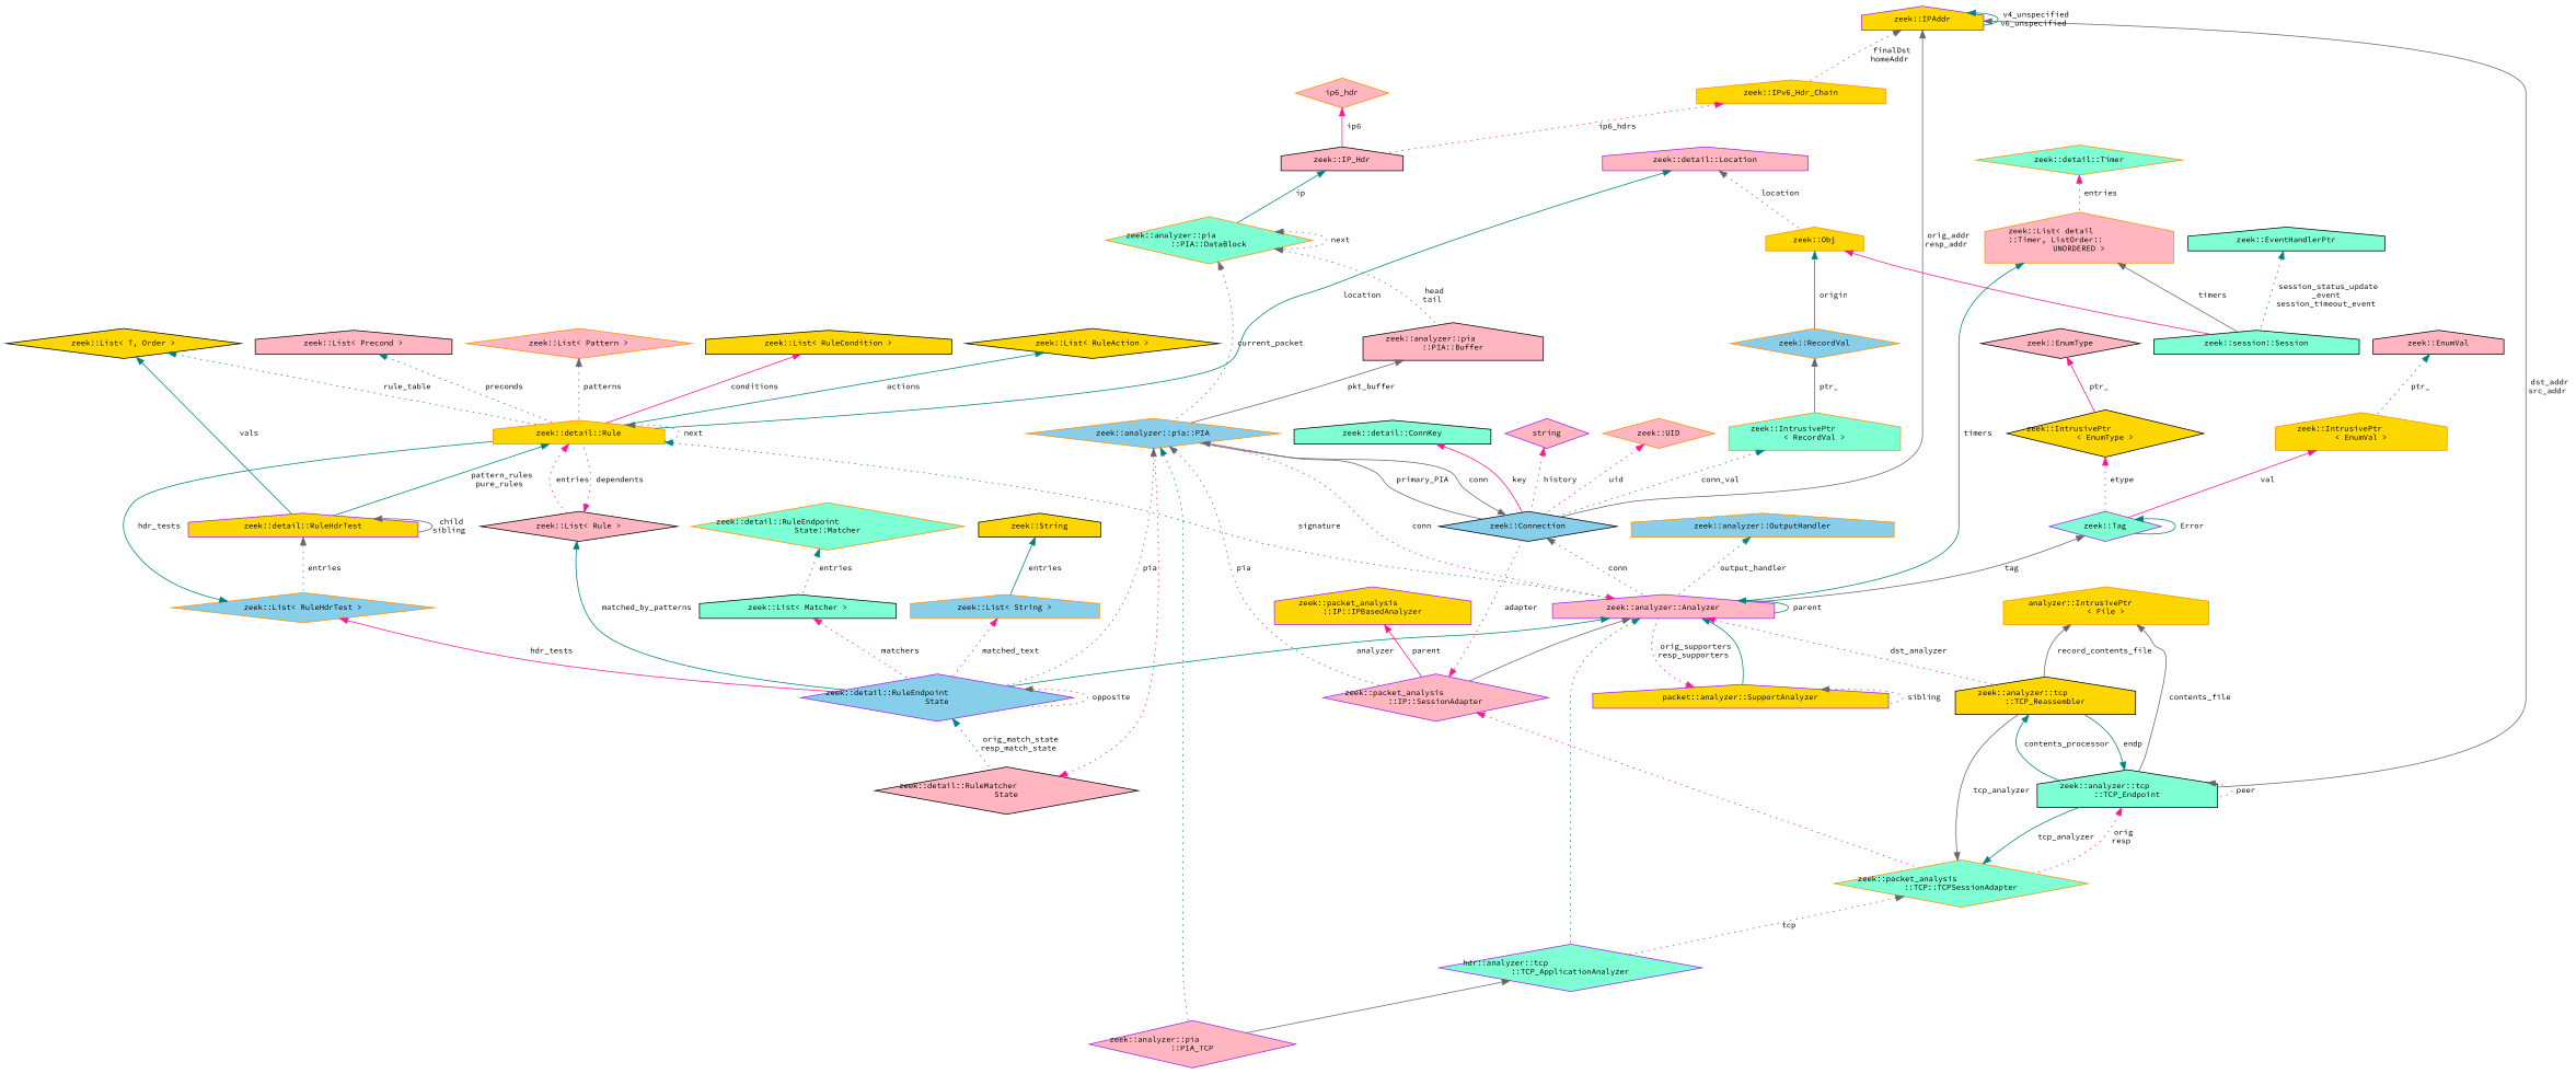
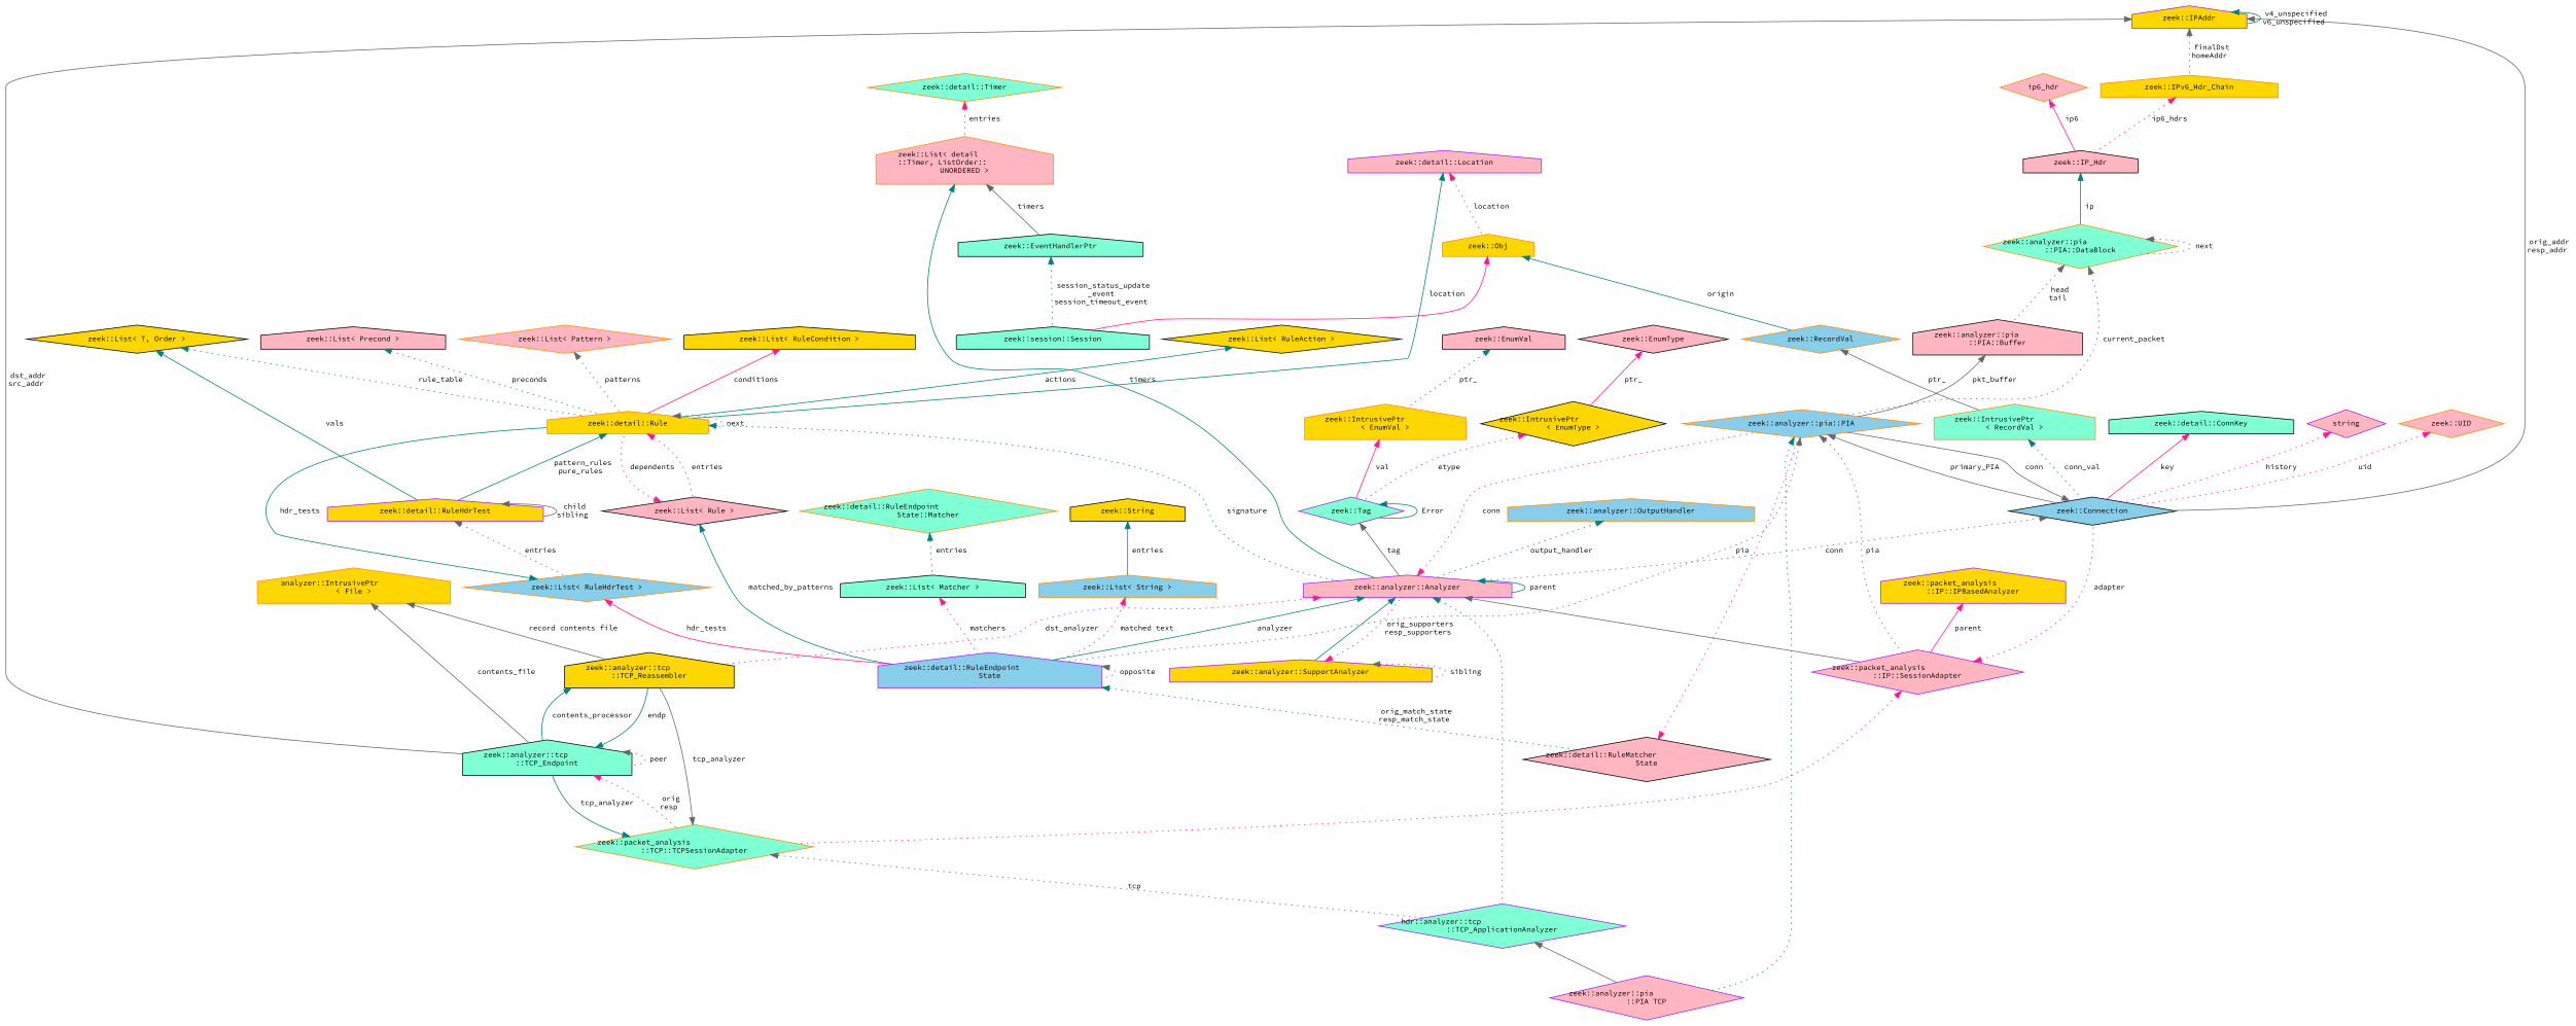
  digraph {
    fontname="Source Code Pro"
    rankdir=TB
    node [color=darkorange fillcolor=lightpink fontname="Source Code Pro" fontsize=10 shape=house style=filled]
    edge [color=teal dir=back fontname="Source Code Pro" fontsize=10 labelfontname=Helvetica labelfontsize=10 style=dotted]
    n1 [color=purple fontcolor=black height=0.2 label="zeek::analyzer::pia\l::PIA_TCP" shape=diamond width=0.4]
    n2 [fillcolor=skyblue height=0.2 label="zeek::analyzer::pia::PIA" shape=diamond width=0.4]
-   n3 [color=purple fillcolor=skyblue height=0.2 label="zeek::detail::RuleEndpoint\lState" shape=diamond width=0.4]
+   n3 [color=purple fillcolor=skyblue height=0.2 label="zeek::detail::RuleEndpoint\lState" width=0.4]
    n4 [color=black fillcolor=skyblue height=0.2 label="zeek::Connection" shape=diamond width=0.4]
    n5 [color=purple height=0.2 label="zeek::packet_analysis\l::IP::SessionAdapter" shape=diamond width=0.4]
    n6 [color=black height=0.2 label="zeek::detail::RuleMatcher\lState" shape=diamond width=0.4]
    n7 [color=purple height=0.2 label="zeek::analyzer::Analyzer" width=0.4]
    n8 [fillcolor=aquamarine height=0.2 label="zeek::packet_analysis\l::TCP::TCPSessionAdapter" shape=diamond width=0.4]
-   n9 [color=purple fillcolor=gold height=0.2 label="packet::analyzer::SupportAnalyzer" width=0.4]
+   n9 [color=purple fillcolor=gold height=0.2 label="zeek::analyzer::SupportAnalyzer" width=0.4]
    n10 [color=purple fillcolor=aquamarine height=0.2 label="hdr::analyzer::tcp\l::TCP_ApplicationAnalyzer" shape=diamond width=0.4]
    n11 [color=black fillcolor=gold height=0.2 label="zeek::analyzer::tcp\l::TCP_Reassembler" width=0.4]
    n12 [color=black fillcolor=aquamarine height=0.2 label="zeek::analyzer::tcp\l::TCP_Endpoint" width=0.4]
    n13 [color=purple fillcolor=aquamarine height=0.2 label="zeek::Tag" shape=diamond width=0.4]
    n14 [fillcolor=gold height=0.2 label="zeek::IntrusivePtr\l\< EnumVal \>" width=0.4]
    n15 [color=black height=0.2 label="zeek::EnumVal" width=0.4]
    n16 [color=black fillcolor=gold height=0.2 label="zeek::IntrusivePtr\l\< EnumType \>" shape=diamond width=0.4]
    n17 [color=black height=0.2 label="zeek::EnumType" shape=diamond width=0.4]
    n18 [color=black fillcolor=aquamarine height=0.2 label="zeek::session::Session" width=0.4]
    n19 [fillcolor=gold height=0.2 label="zeek::Obj" width=0.4]
    n20 [fillcolor=skyblue height=0.2 label="zeek::RecordVal" shape=diamond width=0.4]
    n21 [fillcolor=aquamarine height=0.2 label="zeek::IntrusivePtr\l\< RecordVal \>" width=0.4]
    n22 [color=purple height=0.2 label="zeek::detail::Location" width=0.4]
    n23 [fillcolor=gold height=0.2 label="zeek::detail::Rule" width=0.4]
    n24 [color=purple fillcolor=gold height=0.2 label="zeek::detail::RuleHdrTest" width=0.4]
    n25 [color=black height=0.2 label="zeek::List\< Rule \>" shape=diamond width=0.4]
    n26 [height=0.2 label="zeek::List\< detail\l::Timer, ListOrder::\lUNORDERED \>" width=0.4]
    n27 [fillcolor=aquamarine height=0.2 label="zeek::detail::Timer" shape=diamond width=0.4]
    n28 [color=black fillcolor=aquamarine height=0.2 label="zeek::EventHandlerPtr" width=0.4]
    n29 [color=purple fillcolor=gold height=0.2 label="zeek::IPAddr" width=0.4]
    n30 [fillcolor=gold height=0.2 label="zeek::IPv6_Hdr_Chain" width=0.4]
    n31 [color=black height=0.2 label="zeek::IP_Hdr" width=0.4]
    n32 [color=black fillcolor=aquamarine height=0.2 label="zeek::detail::ConnKey" width=0.4]
    n33 [color=purple height=0.2 label=string shape=diamond width=0.4]
    n34 [color=purple fillcolor=gold height=0.2 label="zeek::packet_analysis\l::IP::IPBasedAnalyzer" width=0.4]
    n35 [height=0.2 label="zeek::UID" shape=diamond width=0.4]
    n36 [fillcolor=skyblue height=0.2 label="zeek::List\< RuleHdrTest \>" shape=diamond width=0.4]
    n37 [color=black fillcolor=gold height=0.2 label="zeek::List\< T, Order \>" shape=diamond width=0.4]
    n38 [color=black fillcolor=gold height=0.2 label="zeek::List\< RuleCondition \>" width=0.4]
    n39 [color=black fillcolor=gold height=0.2 label="zeek::List\< RuleAction \>" shape=diamond width=0.4]
    n40 [color=black height=0.2 label="zeek::List\< Precond \>" width=0.4]
    n41 [height=0.2 label="zeek::List\< Pattern \>" shape=diamond width=0.4]
    n42 [fillcolor=skyblue height=0.2 label="zeek::analyzer::OutputHandler" width=0.4]
    n43 [color=black fillcolor=aquamarine height=0.2 label="zeek::List\< Matcher \>" width=0.4]
    n44 [fillcolor=aquamarine height=0.2 label="zeek::detail::RuleEndpoint\lState::Matcher" shape=diamond width=0.4]
    n45 [fillcolor=skyblue height=0.2 label="zeek::List\< String \>" width=0.4]
    n46 [color=black fillcolor=gold height=0.2 label="zeek::String" width=0.4]
    n47 [color=black height=0.2 label="zeek::analyzer::pia\l::PIA::Buffer" width=0.4]
    n48 [fillcolor=aquamarine height=0.2 label="zeek::analyzer::pia\l::PIA::DataBlock" shape=diamond width=0.4]
    n49 [height=0.2 label=ip6_hdr shape=diamond width=0.4]
    n50 [fillcolor=gold height=0.2 label="analyzer::IntrusivePtr\l\< File \>" width=0.4]
    n2 -> n1
    n2 -> n3 [color=gray40 label=" pia"]
    n2 -> n4 [color=gray40 label=" primary_PIA" style=solid]
    n2 -> n5 [color=gray40 label=" pia"]
    n3 -> n3 [color=gray40 label=" opposite"]
    n3 -> n6 [label=" orig_match_state\nresp_match_state"]
    n4 -> n2 [color=gray40 label=" conn" style=solid]
    n4 -> n7 [color=gray40 label=" conn"]
    n5 -> n4 [color=deeppink label=" adapter"]
    n5 -> n8 [color=deeppink]
    n6 -> n2 [color=deeppink]
    n7 -> n2 [color=deeppink label=" conn"]
    n7 -> n3 [label=" analyzer" style=solid]
    n7 -> n5 [color=gray40 style=solid]
    n7 -> n7 [label=" parent" style=solid]
    n7 -> n9 [style=solid]
    n7 -> n10
    n7 -> n11 [color=deeppink label=" dst_analyzer"]
    n8 -> n10 [color=gray40 label=" tcp"]
    n8 -> n11 [color=gray40 label=" tcp_analyzer" style=solid]
    n8 -> n12 [label=" tcp_analyzer" style=solid]
    n9 -> n7 [color=deeppink label=" orig_supporters\nresp_supporters"]
    n9 -> n9 [color=gray40 label=" sibling"]
    n10 -> n1 [color=gray40 style=solid]
    n11 -> n12 [label=" contents_processor" style=solid]
    n12 -> n8 [color=deeppink label=" orig\nresp"]
    n12 -> n11 [label=" endp" style=solid]
    n12 -> n12 [color=gray40 label=" peer"]
    n13 -> n7 [color=gray40 label=" tag" style=solid]
    n13 -> n13 [label=" Error" style=solid]
    n14 -> n13 [color=deeppink label=" val" style=solid]
    n15 -> n14 [label=" ptr_"]
    n16 -> n13 [color=deeppink label=" etype"]
    n17 -> n16 [color=deeppink label=" ptr_" style=solid]
    n19 -> n18 [color=deeppink style=solid]
    n19 -> n20 [label=" origin" style=solid]
    n20 -> n21 [color=gray40 label=" ptr_" style=solid]
    n21 -> n4 [label=" conn_val"]
-   n22 -> n19 [color=gray40 label=" location"]
+   n22 -> n19 [color=deeppink label=" location"]
    n22 -> n23 [label=" location" style=solid]
    n23 -> n7 [label=" signature"]
    n23 -> n23 [color=gray40 label=" next"]
    n23 -> n24 [label=" pattern_rules\npure_rules" style=solid]
    n23 -> n25 [color=deeppink label=" entries"]
    n24 -> n24 [color=gray40 label=" child\nsibling" style=solid]
    n24 -> n36 [color=gray40 label=" entries"]
    n25 -> n3 [label=" matched_by_patterns" style=solid]
    n25 -> n23 [color=deeppink label=" dependents"]
    n26 -> n7 [label=" timers" style=solid]
-   n26 -> n18 [color=gray40 label=" timers" style=solid]
+   n26 -> n28 [color=gray40 label=" timers" style=solid]
    n27 -> n26 [color=deeppink label=" entries"]
    n28 -> n18 [label=" session_status_update\l_event\nsession_timeout_event"]
    n29 -> n4 [color=gray40 label=" orig_addr\nresp_addr" style=solid]
    n29 -> n12 [color=gray40 label=" dst_addr\nsrc_addr" style=solid]
    n29 -> n29 [label=" v4_unspecified\nv6_unspecified" style=solid]
    n29 -> n30 [color=gray40 label=" finalDst\nhomeAddr"]
    n30 -> n31 [color=deeppink label=" ip6_hdrs"]
    n31 -> n48 [label=" ip" style=solid]
    n32 -> n4 [color=deeppink label=" key" style=solid]
    n33 -> n4 [color=deeppink label=" history"]
    n34 -> n5 [color=deeppink label=" parent" style=solid]
    n35 -> n4 [color=deeppink label=" uid"]
    n36 -> n3 [color=deeppink label=" hdr_tests" style=solid]
    n36 -> n23 [label=" hdr_tests" style=solid]
    n37 -> n23 [label=" rule_table"]
    n37 -> n24 [label=" vals" style=solid]
    n38 -> n23 [color=deeppink label=" conditions" style=solid]
    n39 -> n23 [label=" actions" style=solid]
    n40 -> n23 [label=" preconds"]
    n41 -> n23 [color=gray40 label=" patterns"]
    n42 -> n7 [label=" output_handler"]
    n43 -> n3 [color=deeppink label=" matchers"]
    n44 -> n43 [label=" entries"]
    n45 -> n3 [color=deeppink label=" matched_text"]
    n46 -> n45 [label=" entries" style=solid]
    n47 -> n2 [color=gray40 label=" pkt_buffer" style=solid]
    n48 -> n2 [color=gray40 label=" current_packet"]
    n48 -> n47 [color=gray40 label=" head\ntail"]
    n48 -> n48 [color=gray40 label=" next"]
    n49 -> n31 [color=deeppink label=" ip6" style=solid]
    n50 -> n11 [color=gray40 label=" record_contents_file" style=solid]
    n50 -> n12 [color=gray40 label=" contents_file" style=solid]
  }
